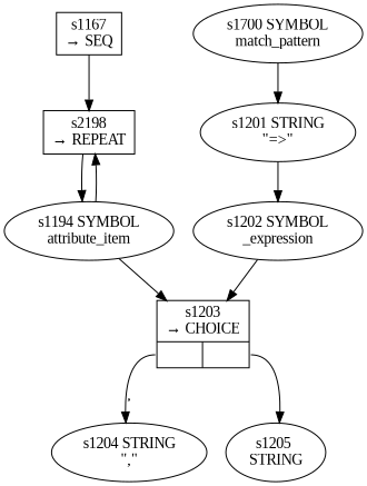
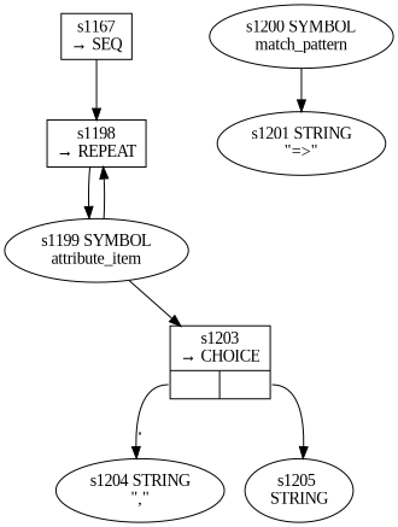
  digraph {
    fontname="Liberation Serif"
    rankdir=TB
    node [fontname="Liberation Serif"]
    edge [fontname="Liberation Serif"]
    n1 [fixedsize=false label="s1167\n&rarr; SEQ" peripheries=1 shape=record]
-   n2 [fixedsize=false label="s2198\n&rarr; REPEAT" peripheries=1 shape=record]
-   n3 [label="s1194 SYMBOL\nattribute_item"]
+   n2 [fixedsize=false label="s1198\n&rarr; REPEAT" peripheries=1 shape=record]
+   n3 [label="s1199 SYMBOL\nattribute_item"]
    n4 [fixedsize=false label="{s1203\n&rarr; CHOICE|{<p0>|<p1>}}" peripheries=1 shape=record]
-   n5 [label="s1700 SYMBOL\nmatch_pattern"]
+   n5 [label="s1200 SYMBOL\nmatch_pattern"]
    n6 [label="s1201 STRING\n\"=>\""]
-   n7 [label="s1202 SYMBOL\n_expression"]
    n8 [label="s1204 STRING\n\",\""]
    n9 [label="s1205 \nSTRING"]
    n1 -> n2
    n2 -> n3
    n3 -> n2
    n3 -> n4
    n4 -> n8 [label="," tailport=p0]
    n4 -> n9 [tailport=p1]
    n5 -> n6
-   n6 -> n7
-   n7 -> n4
  }
